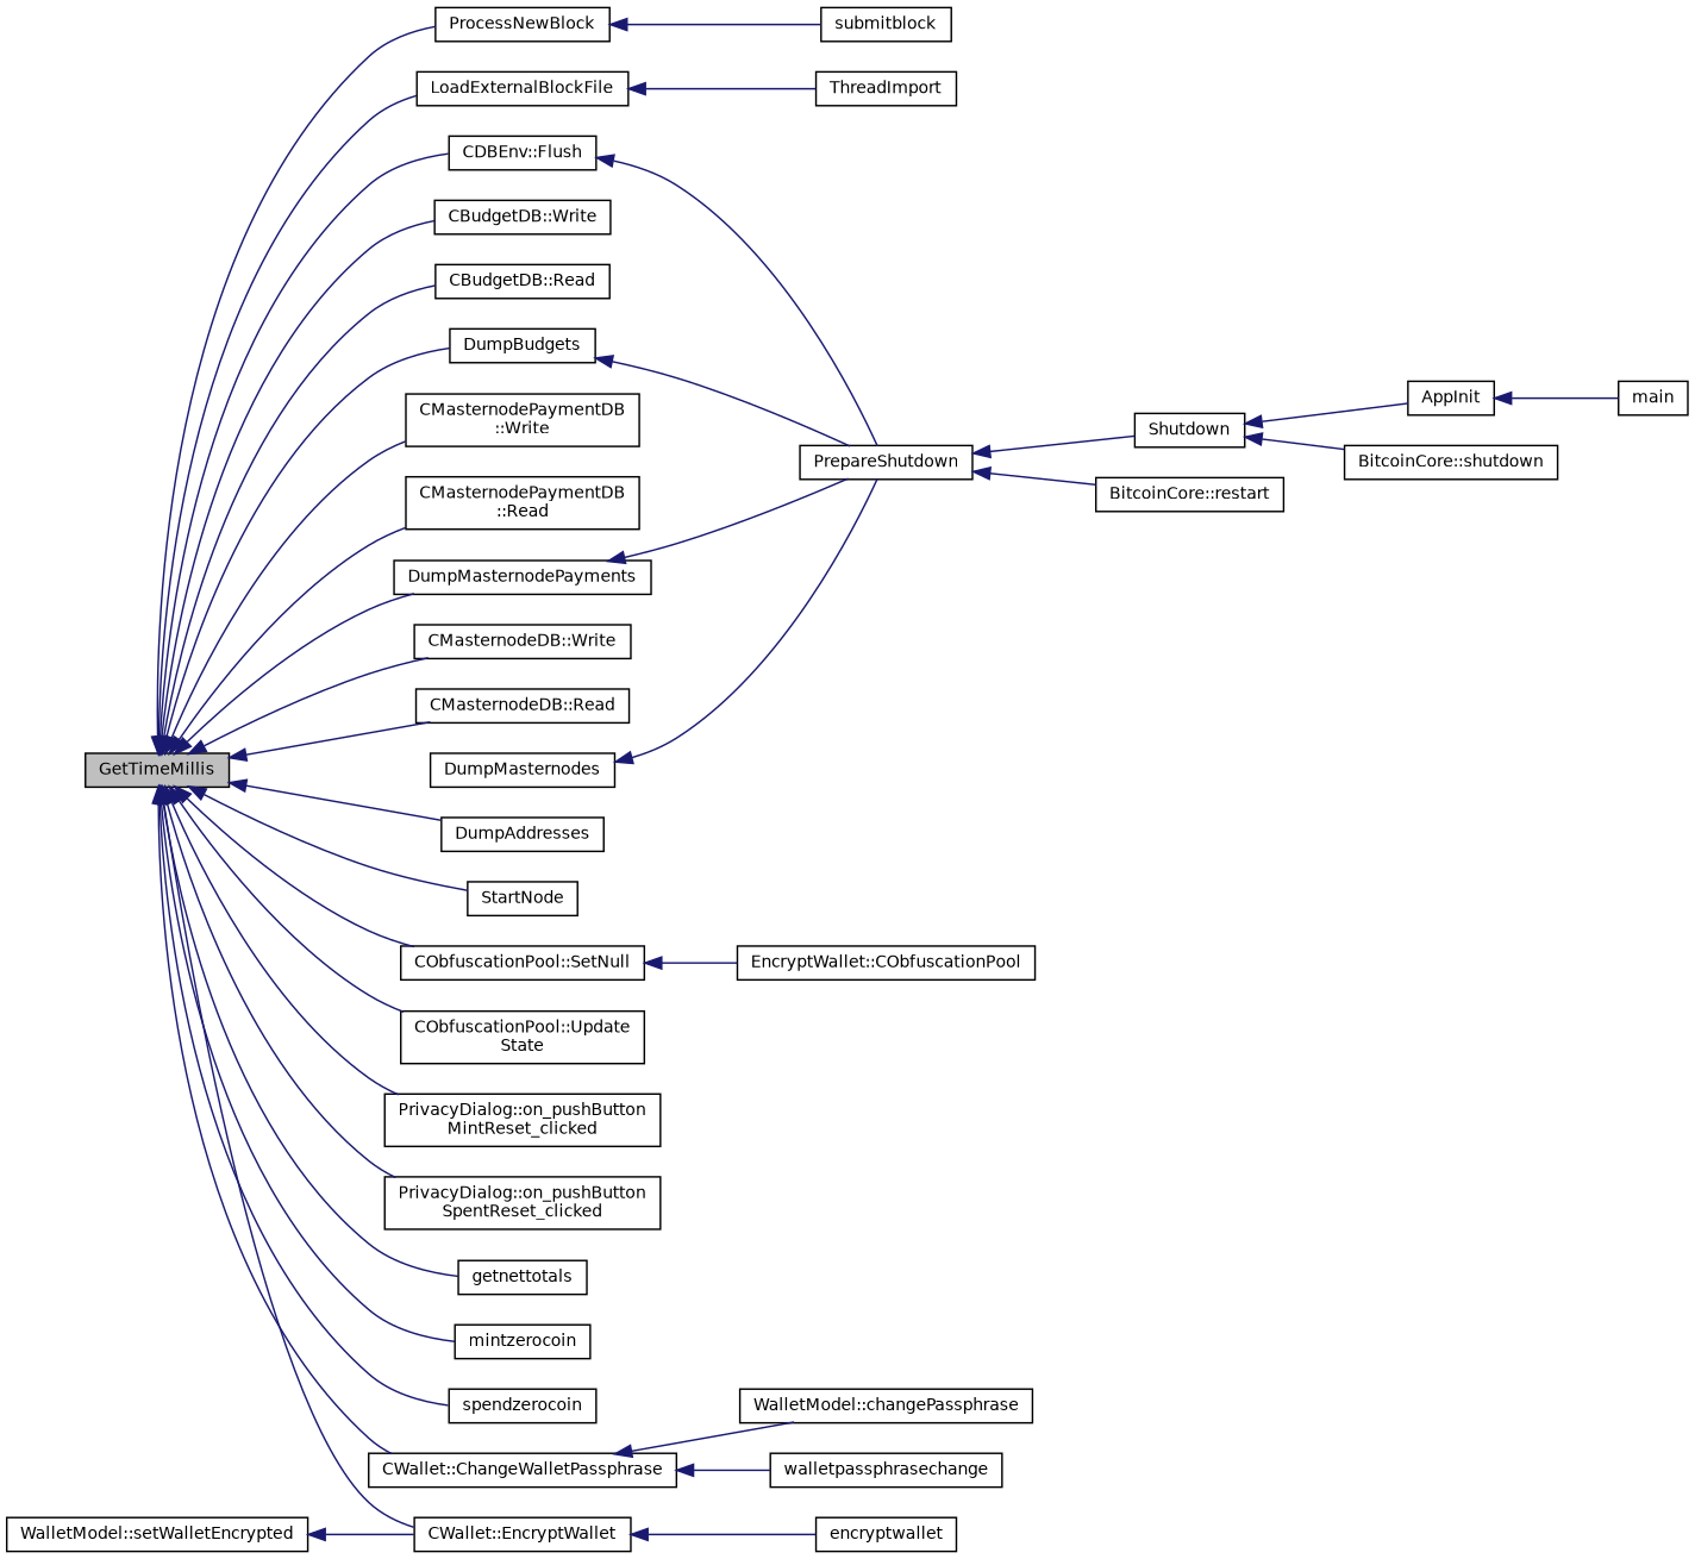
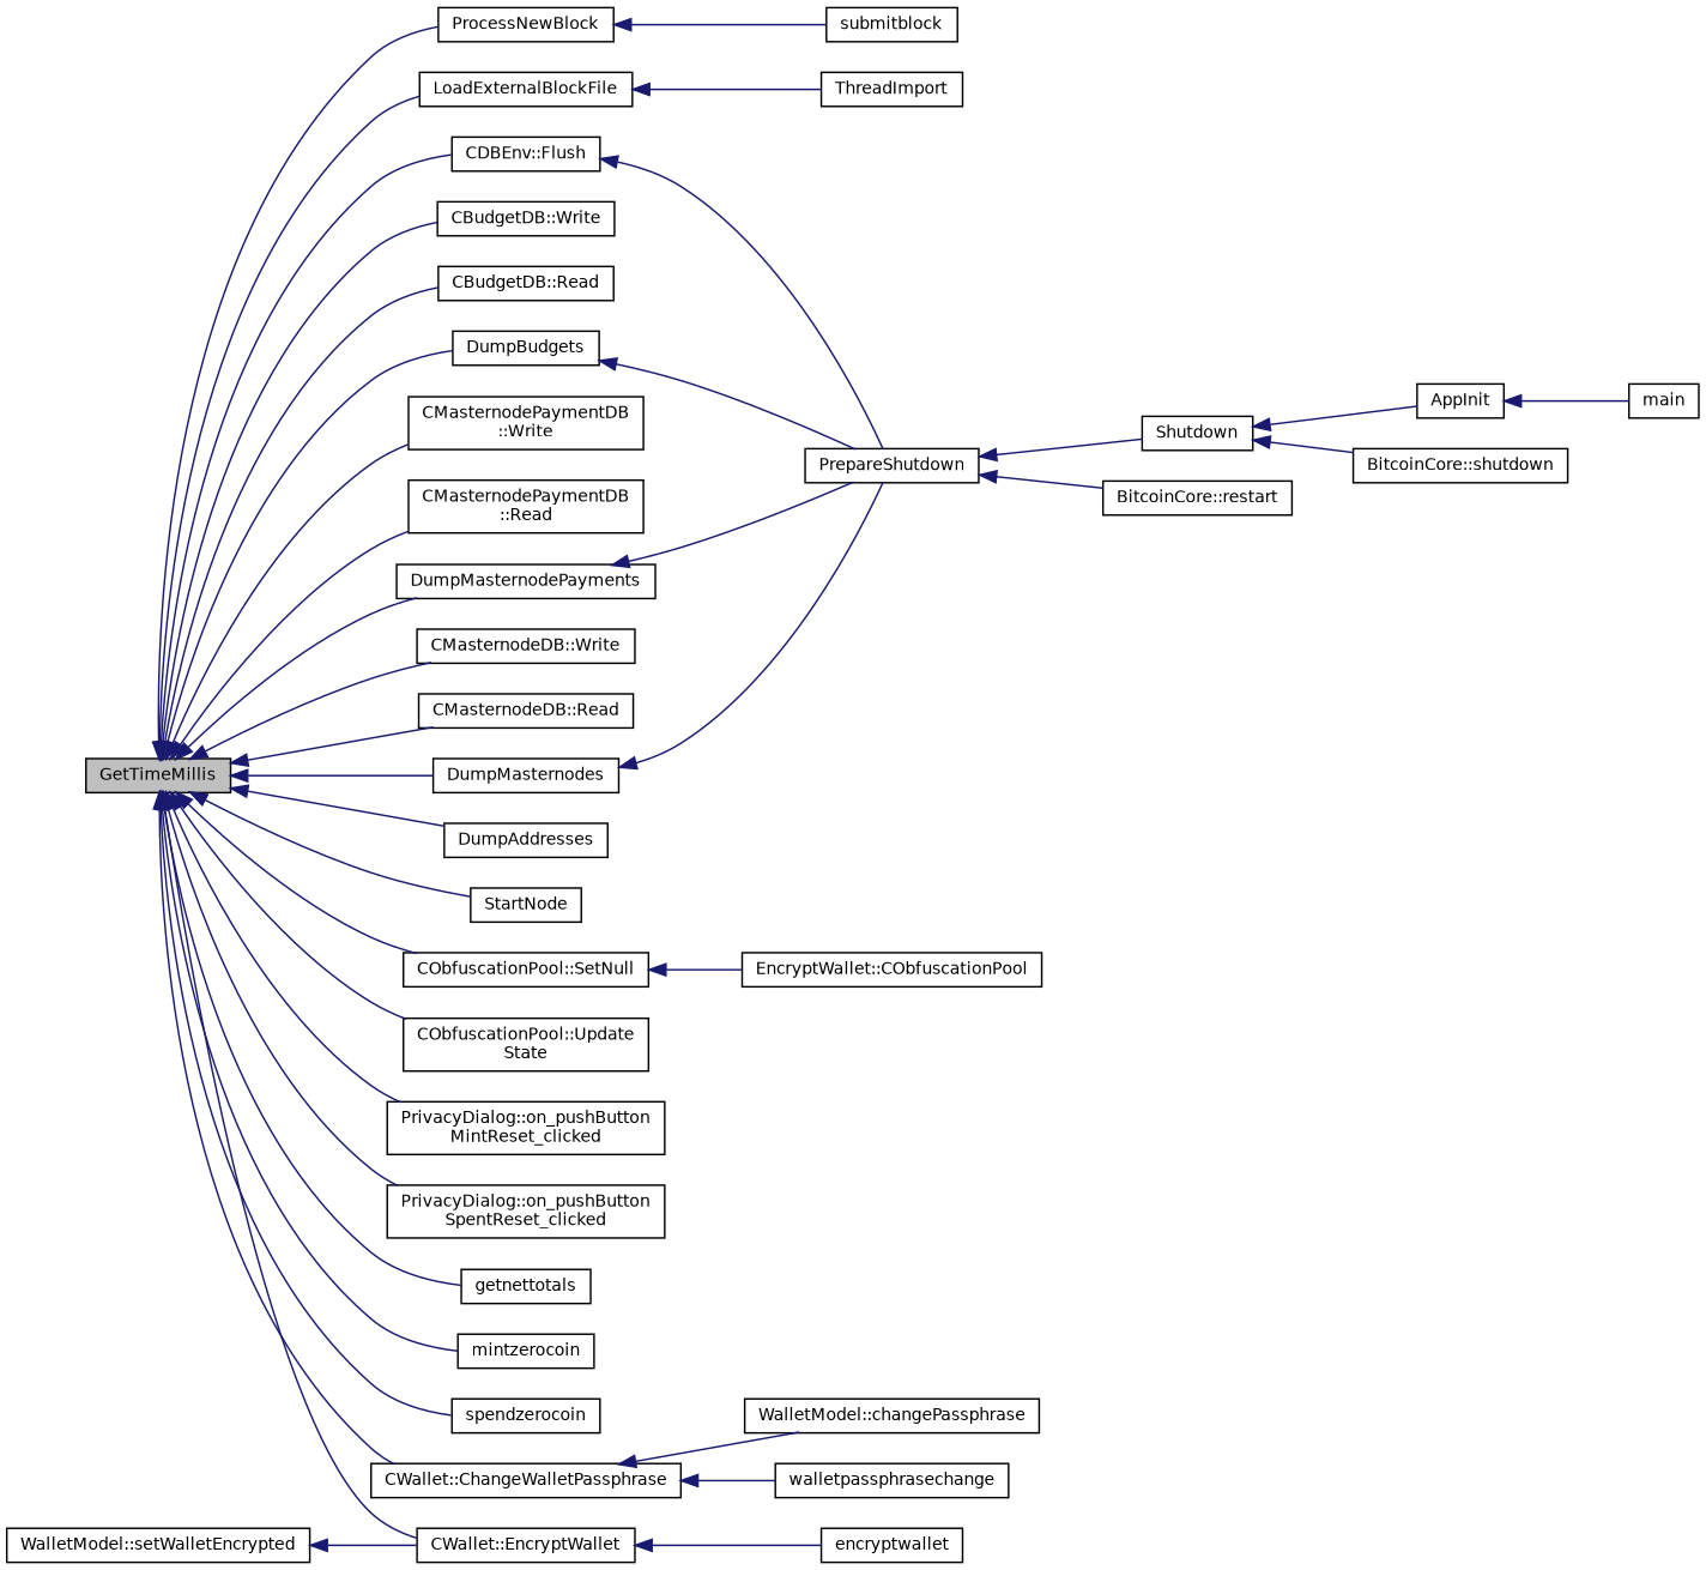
  digraph {
    rankdir=LR
    node [color=black fillcolor=white fontname=Helvetica fontsize=10 shape=record style=filled]
    edge [color=midnightblue dir=back fontname=Helvetica fontsize=10 labelfontname=Helvetica labelfontsize=10 style=solid]
    n1 [fillcolor=grey75 fontcolor=black height=0.2 label=GetTimeMillis width=0.4]
    n2 [height=0.2 label="CDBEnv::Flush" width=0.4]
    n3 [height=0.2 label=ProcessNewBlock width=0.4]
    n4 [height=0.2 label=LoadExternalBlockFile width=0.4]
    n5 [height=0.2 label="CBudgetDB::Write" width=0.4]
    n6 [height=0.2 label="CBudgetDB::Read" width=0.4]
    n7 [height=0.2 label=DumpBudgets width=0.4]
    n8 [height=0.2 label="CMasternodePaymentDB\l::Write" width=0.4]
    n9 [height=0.2 label="CMasternodePaymentDB\l::Read" width=0.4]
    n10 [height=0.2 label=DumpMasternodePayments width=0.4]
    n11 [height=0.2 label="CMasternodeDB::Write" width=0.4]
    n12 [height=0.2 label="CMasternodeDB::Read" width=0.4]
    n13 [height=0.2 label=DumpMasternodes width=0.4]
    n14 [height=0.2 label=DumpAddresses width=0.4]
    n15 [height=0.2 label=StartNode width=0.4]
    n16 [height=0.2 label="CObfuscationPool::SetNull" width=0.4]
    n17 [height=0.2 label="CObfuscationPool::Update\lState" width=0.4]
    n18 [height=0.2 label="PrivacyDialog::on_pushButton\lMintReset_clicked" width=0.4]
    n19 [height=0.2 label="PrivacyDialog::on_pushButton\lSpentReset_clicked" width=0.4]
    n20 [height=0.2 label=getnettotals width=0.4]
    n21 [height=0.2 label=mintzerocoin width=0.4]
    n22 [height=0.2 label=spendzerocoin width=0.4]
    n23 [height=0.2 label="CWallet::ChangeWalletPassphrase" width=0.4]
    n24 [height=0.2 label="CWallet::EncryptWallet" width=0.4]
    n25 [height=0.2 label=PrepareShutdown width=0.4]
    n26 [height=0.2 label=submitblock width=0.4]
    n27 [height=0.2 label=ThreadImport width=0.4]
    n28 [height=0.2 label="EncryptWallet::CObfuscationPool" width=0.4]
    n29 [height=0.2 label="WalletModel::changePassphrase" width=0.4]
    n30 [height=0.2 label=walletpassphrasechange width=0.4]
    n31 [height=0.2 label=encryptwallet width=0.4]
    n32 [height=0.2 label=Shutdown width=0.4]
    n33 [height=0.2 label="BitcoinCore::restart" width=0.4]
    n34 [height=0.2 label=AppInit width=0.4]
    n35 [height=0.2 label="BitcoinCore::shutdown" width=0.4]
    n36 [height=0.2 label=main width=0.4]
    n37 [height=0.2 label="WalletModel::setWalletEncrypted" width=0.4]
    n1 -> n2
    n1 -> n3
    n1 -> n4
    n1 -> n5
    n1 -> n6
    n1 -> n7
    n1 -> n8
    n1 -> n9
    n1 -> n10
    n1 -> n11
    n1 -> n12
+   n1 -> n13
    n1 -> n14
    n1 -> n15
    n1 -> n16
    n1 -> n17
    n1 -> n18
    n1 -> n19
    n1 -> n20
    n1 -> n21
    n1 -> n22
    n1 -> n23
    n1 -> n24
    n2 -> n25
    n3 -> n26
    n4 -> n27
    n7 -> n25
    n10 -> n25
    n13 -> n25
    n16 -> n28
    n23 -> n29
    n23 -> n30
    n24 -> n31
    n25 -> n32
    n25 -> n33
    n32 -> n34
    n32 -> n35
    n34 -> n36
    n37 -> n24
  }
